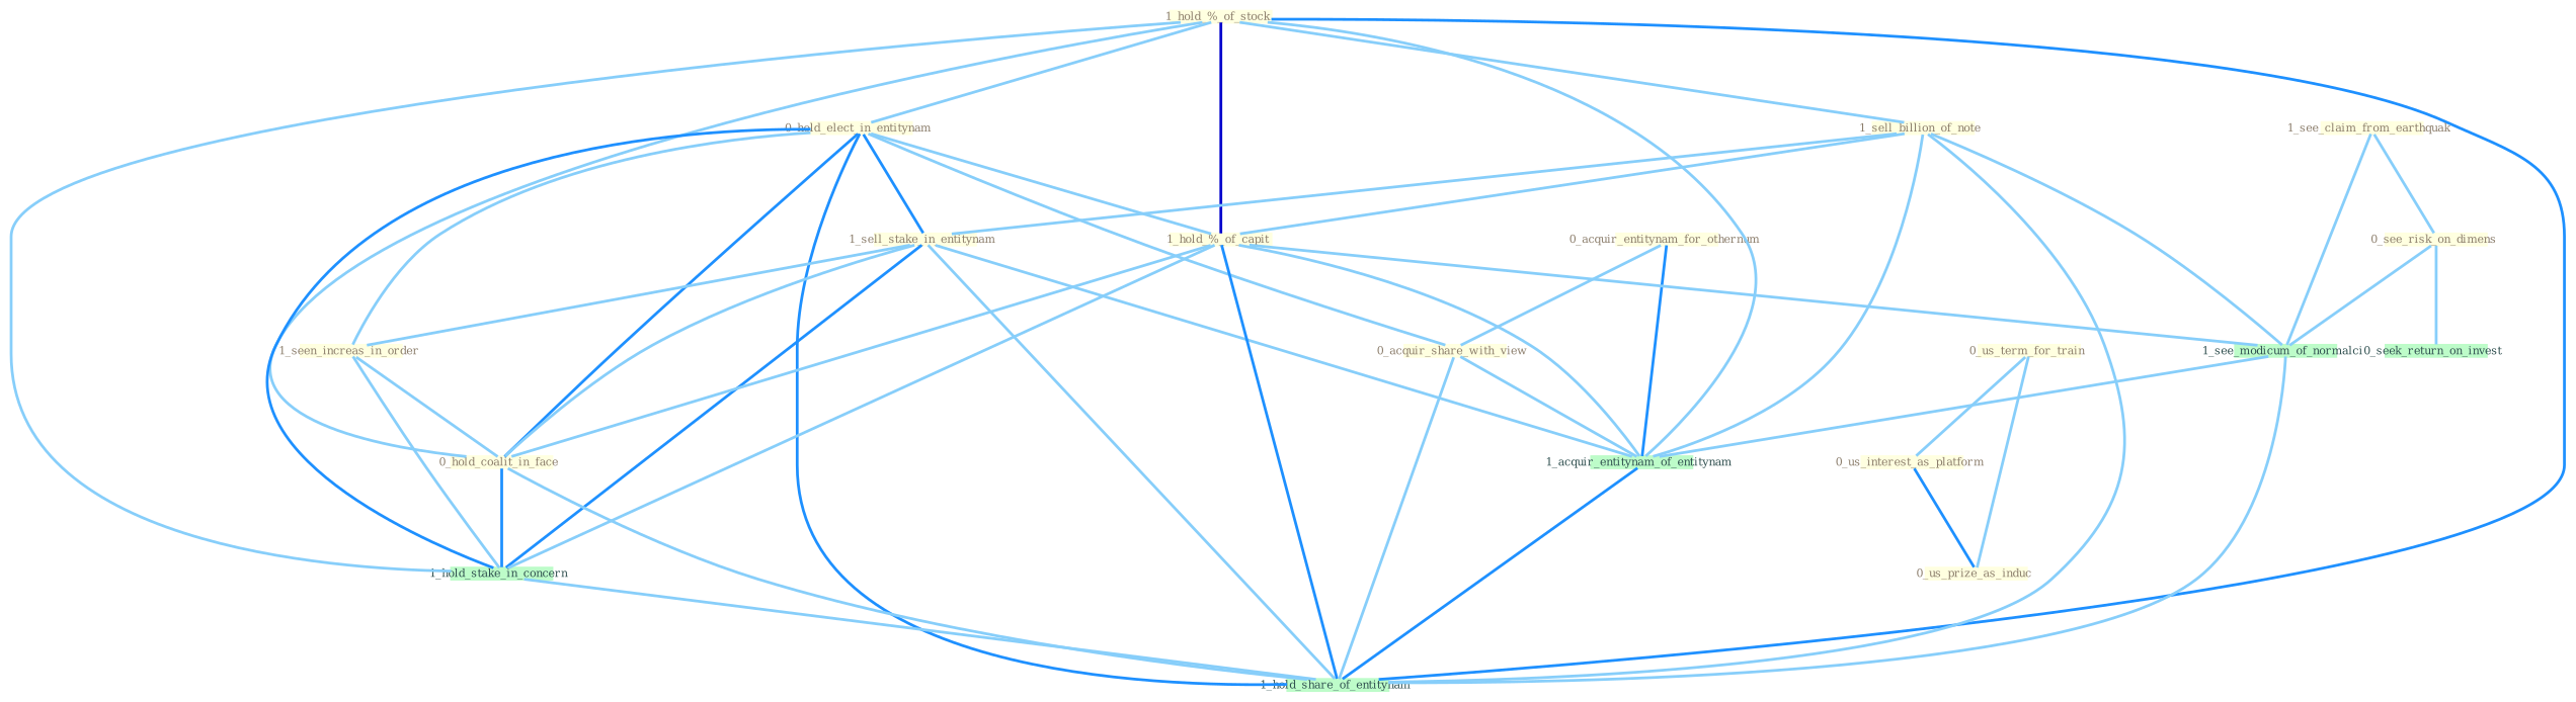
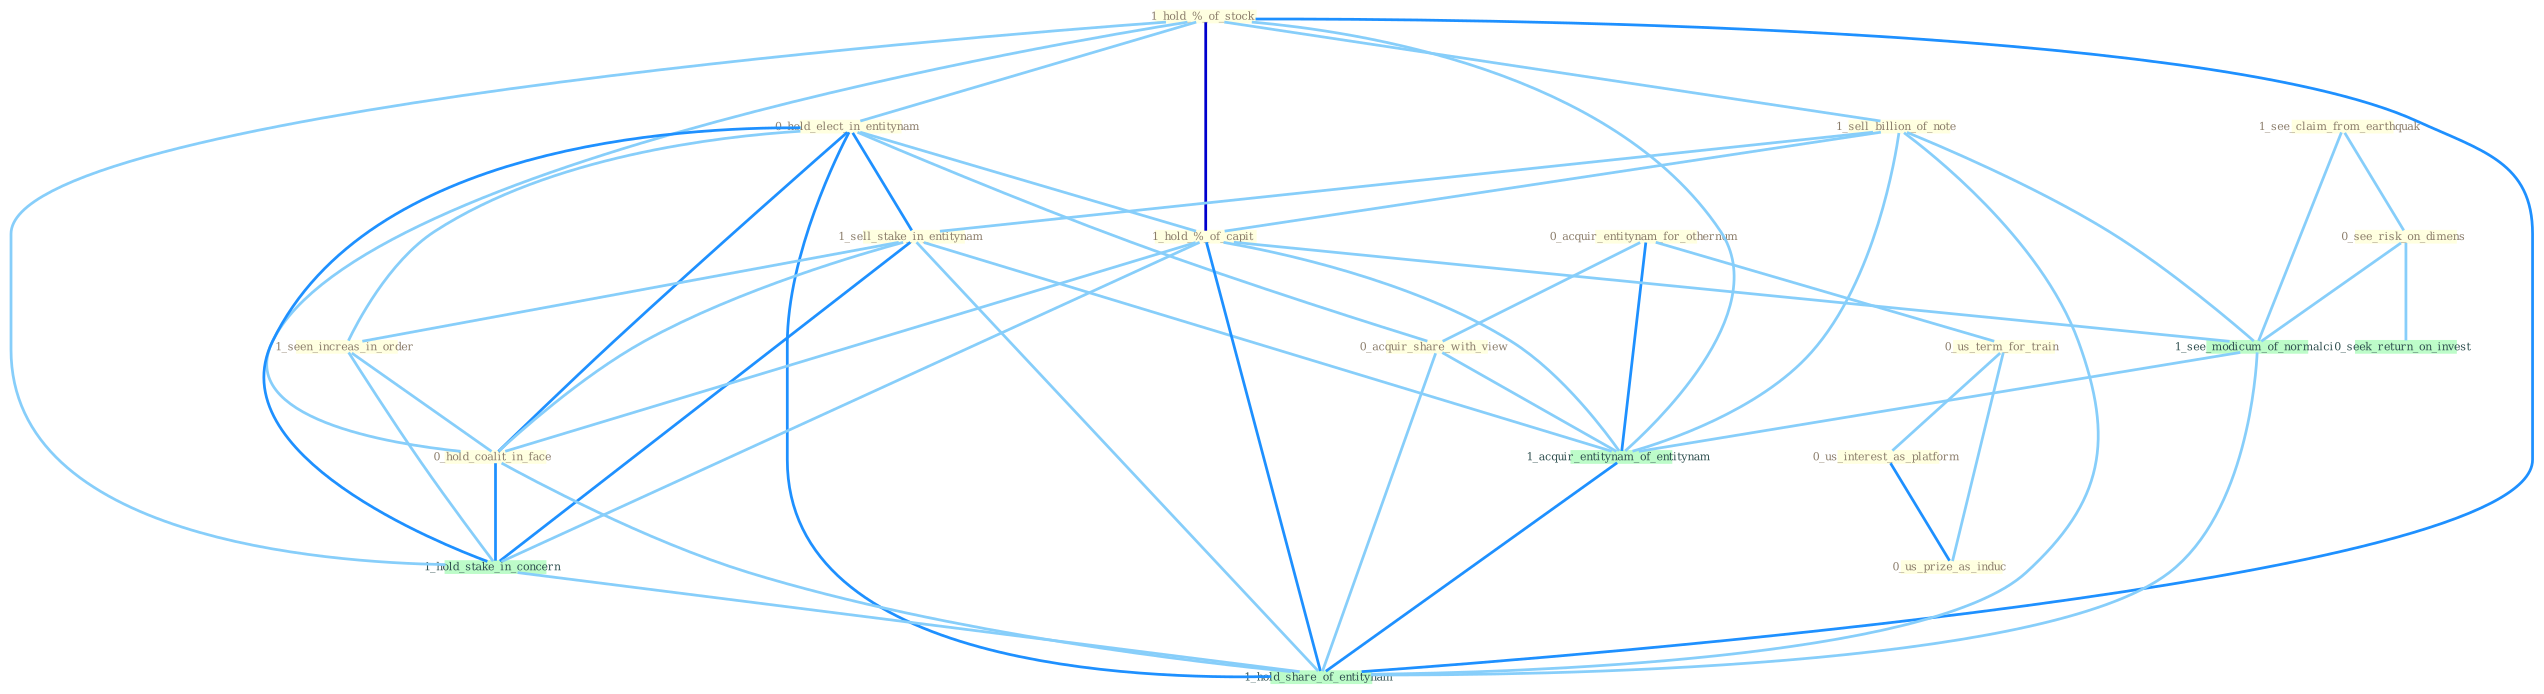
  graph {
    node [color="#ffffe0" fixedsize=true fontcolor="#8b7d6b" fontsize=4 shape=polygon style=filled]
    edge [color="#87cefa" w=1]
    "0_acquir_entitynam_for_othernum " [height=.06 width=.5]
    "1_hold_%_of_stock " [height=.06 width=.5]
    "1_sell_billion_of_note " [height=.06 width=.5]
    "0_hold_elect_in_entitynam " [height=.06 width=.5]
    "1_sell_stake_in_entitynam " [height=.06 width=.5]
    "0_us_term_for_train " [height=.06 width=.5]
    "1_see_claim_from_earthquak " [height=.06 width=.5]
    "1_hold_%_of_capit " [height=.06 width=.5]
    "0_us_interest_as_platform " [height=.06 width=.5]
    "0_see_risk_on_dimens " [height=.06 width=.5]
    "1_seen_increas_in_order " [height=.06 width=.5]
    "0_acquir_share_with_view " [height=.06 width=.5]
    "0_hold_coalit_in_face " [height=.06 width=.5]
    "0_us_prize_as_induc " [height=.06 width=.5]
    "1_acquir_entitynam_of_entitynam " [color="#BDFCC9" fontcolor="#2f4f4f" height=.06 width=.5]
    "1_hold_stake_in_concern " [color="#BDFCC9" fontcolor="#2f4f4f" height=.06 width=.5]
    "1_hold_share_of_entitynam " [color="#BDFCC9" fontcolor="#2f4f4f" height=.06 width=.5]
    "1_see_modicum_of_normalci " [color="#BDFCC9" fontcolor="#2f4f4f" height=.06 width=.5]
    "0_seek_return_on_invest " [color="#BDFCC9" fontcolor="#2f4f4f" height=.06 width=.5]
    subgraph sub_1 {
      "0_acquir_entitynam_for_othernum "
      "1_hold_%_of_stock "
      "1_sell_billion_of_note "
      "0_hold_elect_in_entitynam "
      "1_sell_stake_in_entitynam "
      "0_us_term_for_train "
      "1_see_claim_from_earthquak "
      "1_hold_%_of_capit "
      "0_us_interest_as_platform "
      "0_see_risk_on_dimens "
      "1_seen_increas_in_order "
      "0_acquir_share_with_view "
      "0_hold_coalit_in_face "
      "0_us_prize_as_induc "
    }
    subgraph sub_2 {
    }
+   "0_acquir_entitynam_for_othernum " -- "0_us_term_for_train "
    "0_acquir_entitynam_for_othernum " -- "0_acquir_share_with_view "
    "0_acquir_entitynam_for_othernum " -- "1_acquir_entitynam_of_entitynam " [color="#1e90ff" w=2]
    "1_hold_%_of_stock " -- "1_sell_billion_of_note "
    "1_hold_%_of_stock " -- "0_hold_elect_in_entitynam "
    "1_hold_%_of_stock " -- "1_hold_%_of_capit " [color="#0000cd" w=3]
    "1_hold_%_of_stock " -- "0_hold_coalit_in_face "
    "1_hold_%_of_stock " -- "1_acquir_entitynam_of_entitynam "
    "1_hold_%_of_stock " -- "1_hold_stake_in_concern "
    "1_hold_%_of_stock " -- "1_hold_share_of_entitynam " [color="#1e90ff" w=2]
    "1_sell_billion_of_note " -- "1_sell_stake_in_entitynam "
    "1_sell_billion_of_note " -- "1_hold_%_of_capit "
    "1_sell_billion_of_note " -- "1_acquir_entitynam_of_entitynam "
    "1_sell_billion_of_note " -- "1_hold_share_of_entitynam "
    "1_sell_billion_of_note " -- "1_see_modicum_of_normalci "
    "0_hold_elect_in_entitynam " -- "1_sell_stake_in_entitynam " [color="#1e90ff" w=2]
    "0_hold_elect_in_entitynam " -- "1_hold_%_of_capit "
    "0_hold_elect_in_entitynam " -- "1_seen_increas_in_order "
    "0_hold_elect_in_entitynam " -- "0_acquir_share_with_view "
    "0_hold_elect_in_entitynam " -- "0_hold_coalit_in_face " [color="#1e90ff" w=2]
    "0_hold_elect_in_entitynam " -- "1_hold_stake_in_concern " [color="#1e90ff" w=2]
    "0_hold_elect_in_entitynam " -- "1_hold_share_of_entitynam " [color="#1e90ff" w=2]
    "1_sell_stake_in_entitynam " -- "1_seen_increas_in_order "
    "1_sell_stake_in_entitynam " -- "0_hold_coalit_in_face "
    "1_sell_stake_in_entitynam " -- "1_acquir_entitynam_of_entitynam "
    "1_sell_stake_in_entitynam " -- "1_hold_stake_in_concern " [color="#1e90ff" w=2]
    "1_sell_stake_in_entitynam " -- "1_hold_share_of_entitynam "
    "0_us_term_for_train " -- "0_us_interest_as_platform "
    "0_us_term_for_train " -- "0_us_prize_as_induc "
    "1_see_claim_from_earthquak " -- "0_see_risk_on_dimens "
    "1_see_claim_from_earthquak " -- "1_see_modicum_of_normalci "
    "1_hold_%_of_capit " -- "0_hold_coalit_in_face "
    "1_hold_%_of_capit " -- "1_acquir_entitynam_of_entitynam "
    "1_hold_%_of_capit " -- "1_hold_stake_in_concern "
    "1_hold_%_of_capit " -- "1_hold_share_of_entitynam " [color="#1e90ff" w=2]
    "1_hold_%_of_capit " -- "1_see_modicum_of_normalci "
    "0_us_interest_as_platform " -- "0_us_prize_as_induc " [color="#1e90ff" w=2]
    "0_see_risk_on_dimens " -- "1_see_modicum_of_normalci "
    "0_see_risk_on_dimens " -- "0_seek_return_on_invest "
    "1_seen_increas_in_order " -- "0_hold_coalit_in_face "
    "1_seen_increas_in_order " -- "1_hold_stake_in_concern "
    "0_acquir_share_with_view " -- "1_acquir_entitynam_of_entitynam "
    "0_acquir_share_with_view " -- "1_hold_share_of_entitynam "
    "0_hold_coalit_in_face " -- "1_hold_stake_in_concern " [color="#1e90ff" w=2]
    "0_hold_coalit_in_face " -- "1_hold_share_of_entitynam "
    "1_acquir_entitynam_of_entitynam " -- "1_hold_share_of_entitynam " [color="#1e90ff" w=2]
    "1_hold_stake_in_concern " -- "1_hold_share_of_entitynam "
    "1_see_modicum_of_normalci " -- "1_acquir_entitynam_of_entitynam "
    "1_see_modicum_of_normalci " -- "1_hold_share_of_entitynam "
  }
